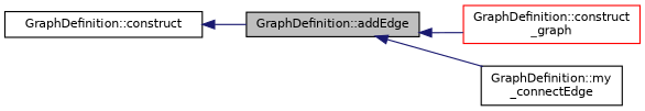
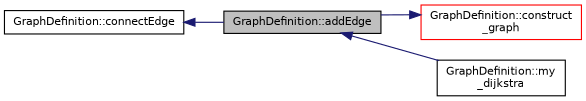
  digraph {
    rankdir=LR
    node [color=black fillcolor=white fontname=Helvetica fontsize=10 shape=record style=filled]
    edge [color=midnightblue dir=back fontname=Helvetica fontsize=10 labelfontname=Helvetica labelfontsize=10 style=solid]
    n1 [fillcolor=grey75 fontcolor=black height=0.2 label="GraphDefinition::addEdge" width=0.4]
    n2 [color=red height=0.2 label="GraphDefinition::construct\l_graph" width=0.4]
-   n3 [height=0.2 label="GraphDefinition::my\l_connectEdge" width=0.4]
-   n4 [height=0.2 label="GraphDefinition::construct" width=0.4]
-   n1 -> n2
+   n3 [height=0.2 label="GraphDefinition::my\l_dijkstra" width=0.4]
+   n4 [height=0.2 label="GraphDefinition::connectEdge" width=0.4]
+   n2 -> n1
    n1 -> n3
    n4 -> n1
  }
